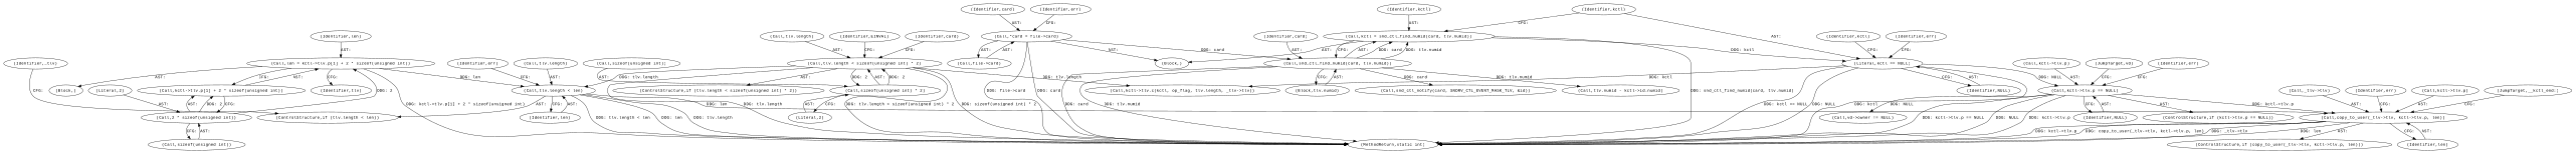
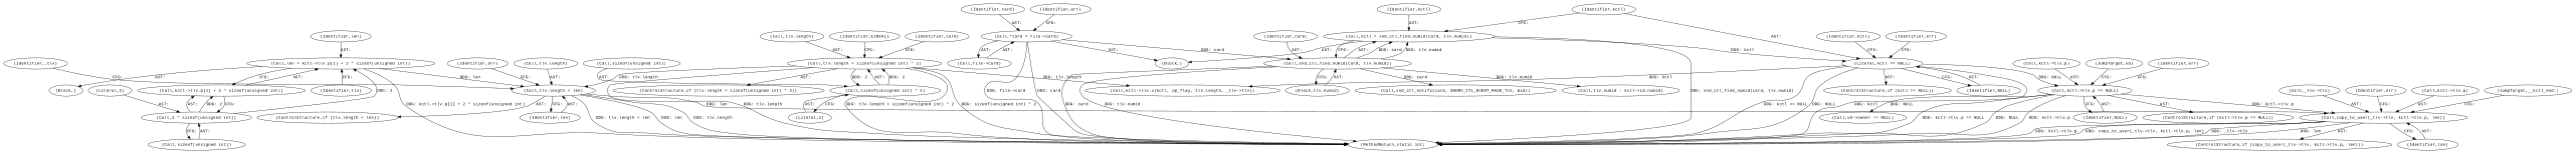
  digraph {
    fontname="Liberation Mono"
    node [fontname="Liberation Mono"]
    edge [fontname="Liberation Mono"]
    n1 [label="(Call,copy_to_user(_tlv->tlv, kctl->tlv.p, len))"]
    n2 [label="(ControlStructure,if (copy_to_user(_tlv->tlv, kctl->tlv.p, len)))"]
    n3 [label="(MethodReturn,static int)"]
    n4 [label="(Identifier,len)"]
    n5 [label="(Call,kctl->tlv.p == NULL)"]
    n6 [label="(Identifier,NULL)"]
    n7 [label="(ControlStructure,if (kctl->tlv.p == NULL))"]
    n8 [label="(Call,vd->owner != NULL)"]
    n9 [label="(Literal,kctl == NULL)"]
+   n10 [label="(ControlStructure,if (kctl == NULL))"]
    n11 [label="(Identifier,NULL)"]
    n12 [label="(Call,kctl->tlv.c(kctl, op_flag, tlv.length, _tlv->tlv))"]
    n13 [label="(Call,kctl = snd_ctl_find_numid(card, tlv.numid))"]
    n14 [label="(Call,snd_ctl_find_numid(card, tlv.numid))"]
    n15 [label="(Block,)"]
    n16 [label="(Block,tlv.numid)"]
    n17 [label="(Call,snd_ctl_notify(card, SNDRV_CTL_EVENT_MASK_TLV, &id))"]
    n18 [label="(Call,tlv.numid - kctl->id.numid)"]
    n19 [label="(Call,*card = file->card)"]
    n20 [label="(Call,file->card)"]
    n21 [label="(Call,tlv.length < len)"]
    n22 [label="(ControlStructure,if (tlv.length < len))"]
    n23 [label="(Identifier,len)"]
    n24 [label="(Call,tlv.length < sizeof(unsigned int) * 2)"]
    n25 [label="(Call,sizeof(unsigned int) * 2)"]
    n26 [label="(ControlStructure,if (tlv.length < sizeof(unsigned int) * 2))"]
    n27 [label="(Literal,2)"]
    n28 [label="(Call,len = kctl->tlv.p[1] + 2 * sizeof(unsigned int))"]
    n29 [label="(Block,)"]
    n30 [label="(Call,kctl->tlv.p[1] + 2 * sizeof(unsigned int))"]
    n31 [label="(Call,2 * sizeof(unsigned int))"]
    n32 [label="(Call,sizeof(unsigned int))"]
    n33 [label="(Identifier,card)"]
    n34 [label="(Identifier,len)"]
    n35 [label="(Identifier,kctl)"]
    n36 [label="(Identifier,kctl)"]
    n37 [label="(Call,kctl->tlv.p)"]
    n38 [label="(Call,_tlv->tlv)"]
    n39 [label="(JumpTarget,vd)"]
    n40 [label="(Identifier,err)"]
    n41 [label="(Identifier,err)"]
    n42 [label="(Call,kctl->tlv.p)"]
    n43 [label="(Identifier,card)"]
    n44 [label="(Call,tlv.length)"]
    n45 [label="(JumpTarget,__kctl_end:)"]
    n46 [label="(Identifier,kctl)"]
    n47 [label="(Identifier,err)"]
    n48 [label="(Identifier,_tlv)"]
    n49 [label="(Identifier,err)"]
    n50 [label="(Literal,2)"]
    n51 [label="(Identifier,tlv)"]
    n52 [label="(Identifier,EINVAL)"]
    n53 [label="(Call,sizeof(unsigned int))"]
    n54 [label="(Identifier,err)"]
    n55 [label="(Call,tlv.length)"]
    n56 [label="(Identifier,card)"]
    n1 -> n2 [label="AST: "]
    n1 -> n3 [label="DDG: copy_to_user(_tlv->tlv, kctl->tlv.p, len)"]
    n1 -> n3 [label="DDG: _tlv->tlv"]
    n1 -> n3 [label="DDG: len"]
    n1 -> n3 [label="DDG: kctl->tlv.p"]
    n1 -> n4 [label="CFG: "]
    n4 -> n1 [label="AST: "]
    n5 -> n1 [label="DDG: kctl->tlv.p"]
    n5 -> n3 [label="DDG: kctl->tlv.p == NULL"]
    n5 -> n3 [label="DDG: NULL"]
    n5 -> n3 [label="DDG: kctl->tlv.p"]
    n5 -> n6 [label="CFG: "]
    n5 -> n7 [label="AST: "]
    n5 -> n8 [label="DDG: NULL"]
    n6 -> n5 [label="AST: "]
    n9 -> n3 [label="DDG: kctl"]
    n9 -> n3 [label="DDG: kctl == NULL"]
    n9 -> n3 [label="DDG: NULL"]
    n9 -> n5 [label="DDG: NULL"]
+   n9 -> n10 [label="AST: "]
    n9 -> n11 [label="CFG: "]
    n9 -> n12 [label="DDG: kctl"]
    n11 -> n9 [label="AST: "]
    n13 -> n3 [label="DDG: snd_ctl_find_numid(card, tlv.numid)"]
    n13 -> n9 [label="DDG: kctl"]
    n13 -> n14 [label="CFG: "]
    n13 -> n15 [label="AST: "]
    n14 -> n3 [label="DDG: card"]
    n14 -> n3 [label="DDG: tlv.numid"]
    n14 -> n13 [label="AST: "]
    n14 -> n13 [label="DDG: card"]
    n14 -> n13 [label="DDG: tlv.numid"]
    n14 -> n16 [label="CFG: "]
    n14 -> n17 [label="DDG: card"]
    n14 -> n18 [label="DDG: tlv.numid"]
    n16 -> n14 [label="AST: "]
    n19 -> n3 [label="DDG: file->card"]
    n19 -> n3 [label="DDG: card"]
    n19 -> n14 [label="DDG: card"]
    n19 -> n15 [label="AST: "]
    n19 -> n20 [label="AST: "]
    n20 -> n19 [label="AST: "]
    n21 -> n1 [label="DDG: len"]
    n21 -> n3 [label="DDG: tlv.length < len"]
    n21 -> n3 [label="DDG: len"]
    n21 -> n3 [label="DDG: tlv.length"]
    n21 -> n22 [label="AST: "]
    n21 -> n23 [label="CFG: "]
    n23 -> n21 [label="AST: "]
    n24 -> n3 [label="DDG: tlv.length < sizeof(unsigned int) * 2"]
    n24 -> n3 [label="DDG: sizeof(unsigned int) * 2"]
    n24 -> n3 [label="DDG: tlv.length"]
    n24 -> n12 [label="DDG: tlv.length"]
    n24 -> n21 [label="DDG: tlv.length"]
    n24 -> n25 [label="DDG: 2"]
    n24 -> n26 [label="AST: "]
    n25 -> n24 [label="AST: "]
    n25 -> n24 [label="DDG: 2"]
    n25 -> n27 [label="CFG: "]
    n27 -> n25 [label="AST: "]
    n28 -> n3 [label="DDG: kctl->tlv.p[1] + 2 * sizeof(unsigned int)"]
    n28 -> n21 [label="DDG: len"]
    n28 -> n29 [label="AST: "]
    n28 -> n30 [label="CFG: "]
    n30 -> n28 [label="AST: "]
    n30 -> n31 [label="CFG: "]
    n31 -> n28 [label="DDG: 2"]
    n31 -> n30 [label="AST: "]
    n31 -> n30 [label="DDG: 2"]
    n31 -> n32 [label="CFG: "]
    n32 -> n31 [label="AST: "]
    n33 -> n14 [label="AST: "]
    n34 -> n28 [label="AST: "]
    n35 -> n13 [label="AST: "]
    n36 -> n9 [label="CFG: "]
    n37 -> n5 [label="AST: "]
    n38 -> n1 [label="AST: "]
    n39 -> n5 [label="CFG: "]
    n40 -> n1 [label="CFG: "]
    n41 -> n9 [label="CFG: "]
    n42 -> n1 [label="AST: "]
    n43 -> n19 [label="AST: "]
    n44 -> n24 [label="AST: "]
    n45 -> n1 [label="CFG: "]
    n46 -> n9 [label="AST: "]
    n46 -> n13 [label="CFG: "]
    n47 -> n5 [label="CFG: "]
-   n48 -> n22 [label="CFG: "]
+   n48 -> n21 [label="CFG: "]
    n49 -> n21 [label="CFG: "]
    n50 -> n31 [label="AST: "]
-   n28 -> n51 [label="CFG: "]
+   n51 -> n28 [label="CFG: "]
    n52 -> n24 [label="CFG: "]
    n53 -> n25 [label="AST: "]
    n54 -> n19 [label="CFG: "]
    n55 -> n21 [label="AST: "]
    n56 -> n24 [label="CFG: "]
  }
